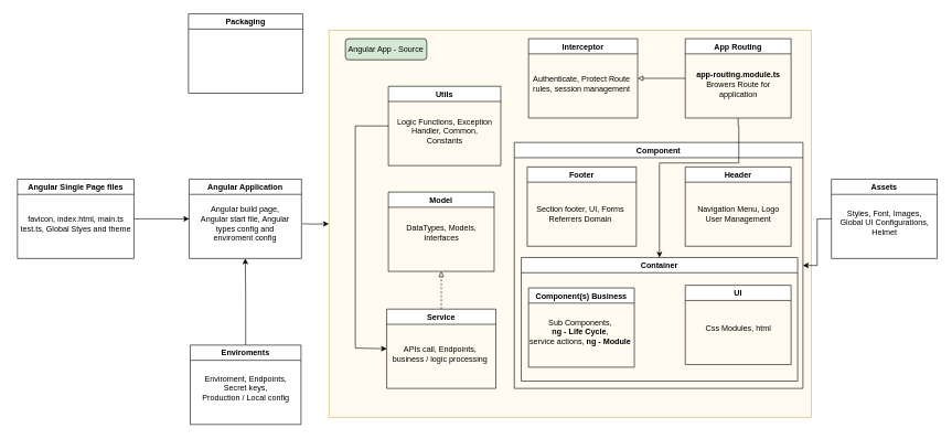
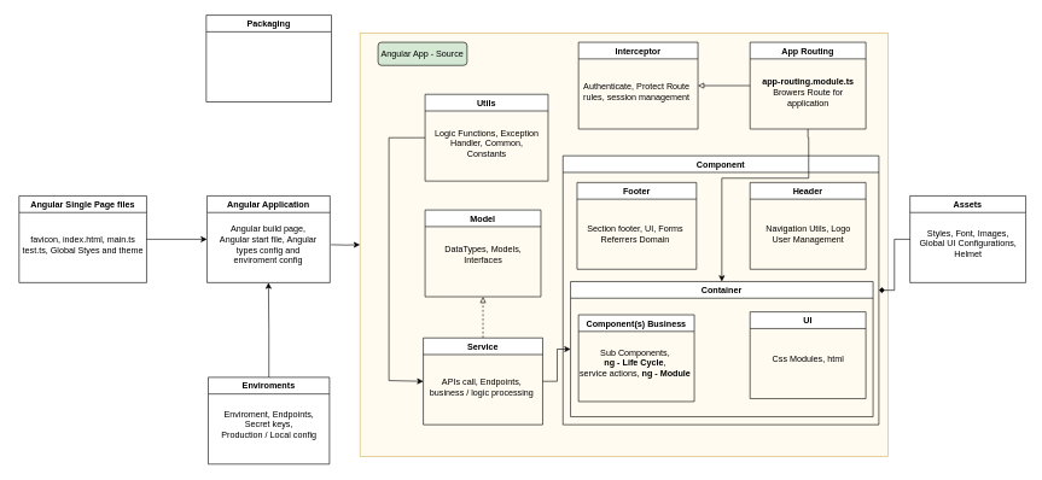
  <mxCell id="0" />
  <mxCell id="1" parent="0" />
  <mxCell id="2" value="" style="rounded=0;whiteSpace=wrap;html=1;fillColor=#FFFBF0;strokeColor=#d6b656;" parent="1" vertex="1"><mxGeometry x="496" y="45" width="730" height="586" as="geometry" /></mxCell>
  <mxCell id="3" value="Container" style="swimlane;" parent="1" vertex="1"><mxGeometry x="787" y="389" width="418" height="187" as="geometry" /></mxCell>
  <mxCell id="4" value="Component" style="swimlane;" parent="1" vertex="1"><mxGeometry x="776.5" y="215" width="436.5" height="372" as="geometry" /></mxCell>
  <mxCell id="5" value="UI" style="swimlane;" parent="4" vertex="1"><mxGeometry x="258.5" y="216" width="160" height="120" as="geometry" /></mxCell>
  <mxCell id="6" value="Css Modules, html" style="text;html=1;align=center;verticalAlign=middle;resizable=0;points=[];autosize=1;strokeColor=none;fillColor=none;" parent="5" vertex="1"><mxGeometry x="20" y="50" width="120" height="30" as="geometry" /></mxCell>
  <mxCell id="7" value="Footer" style="swimlane;" parent="4" vertex="1"><mxGeometry x="19.5" y="37" width="165" height="120" as="geometry" /></mxCell>
  <mxCell id="8" value="Section footer, UI, Forms&lt;br&gt;Referrers Domain" style="text;html=1;align=center;verticalAlign=middle;resizable=0;points=[];autosize=1;strokeColor=none;fillColor=none;" parent="7" vertex="1"><mxGeometry y="51.5" width="160" height="40" as="geometry" /></mxCell>
  <mxCell id="9" value="Header" style="swimlane;" parent="4" vertex="1"><mxGeometry x="258.5" y="37" width="160" height="120" as="geometry" /></mxCell>
- <mxCell id="10" value="Navigation Menu, Logo&lt;br&gt;User Management" style="text;html=1;align=center;verticalAlign=middle;resizable=0;points=[];autosize=1;strokeColor=none;fillColor=none;" parent="9" vertex="1"><mxGeometry x="5" y="51" width="150" height="40" as="geometry" /></mxCell>
+ <mxCell id="10" value="Navigation Utils, Logo&lt;br&gt;User Management" style="text;html=1;align=center;verticalAlign=middle;resizable=0;points=[];autosize=1;strokeColor=none;fillColor=none;" parent="9" vertex="1"><mxGeometry x="5" y="51" width="150" height="40" as="geometry" /></mxCell>
  <mxCell id="11" style="edgeStyle=orthogonalEdgeStyle;rounded=0;orthogonalLoop=1;jettySize=auto;html=1;endArrow=classic;endFill=1;exitX=0.5;exitY=1;exitDx=0;exitDy=0;" parent="1" source="12" target="3" edge="1"><mxGeometry relative="1" as="geometry"><Array as="points"><mxPoint x="1115" y="190" /><mxPoint x="1116" y="190" /><mxPoint x="1116" y="246" /><mxPoint x="996" y="246" /></Array></mxGeometry></mxCell>
  <mxCell id="12" value="App Routing" style="swimlane;" parent="1" vertex="1"><mxGeometry x="1035" y="58" width="160" height="120" as="geometry" /></mxCell>
  <mxCell id="13" value="&lt;b&gt;app-routing.module.ts&lt;/b&gt;&lt;br&gt;Browers Route for&lt;br&gt;application" style="text;html=1;align=center;verticalAlign=middle;resizable=0;points=[];autosize=1;strokeColor=none;fillColor=none;" parent="12" vertex="1"><mxGeometry x="5" y="39" width="150" height="60" as="geometry" /></mxCell>
- <mxCell id="14" style="edgeStyle=orthogonalEdgeStyle;rounded=0;orthogonalLoop=1;jettySize=auto;html=1;entryX=1;entryY=0.5;entryDx=0;entryDy=0;" parent="1" source="15" target="4" edge="1"><mxGeometry relative="1" as="geometry" /></mxCell>
+ <mxCell id="14" style="edgeStyle=orthogonalEdgeStyle;rounded=0;orthogonalLoop=1;jettySize=auto;html=1;entryX=1;entryY=0.5;entryDx=0;entryDy=0;endArrow=diamond;" parent="1" source="15" target="4" edge="1"><mxGeometry relative="1" as="geometry" /></mxCell>
  <mxCell id="15" value="Assets" style="swimlane;" parent="1" vertex="1"><mxGeometry x="1256" y="270.5" width="160" height="120" as="geometry" /></mxCell>
  <mxCell id="16" value="Styles, Font, Images,&lt;br&gt;Global UI Configurations,&lt;br&gt;Helmet" style="text;html=1;align=center;verticalAlign=middle;resizable=0;points=[];autosize=1;strokeColor=none;fillColor=none;" parent="15" vertex="1"><mxGeometry x="5" y="41" width="150" height="50" as="geometry" /></mxCell>
+ <mxCell id="17" style="edgeStyle=orthogonalEdgeStyle;rounded=0;orthogonalLoop=1;jettySize=auto;html=1;entryX=0;entryY=0.5;entryDx=0;entryDy=0;" parent="1" source="19" target="3" edge="1"><mxGeometry relative="1" as="geometry" /></mxCell>
  <mxCell id="18" style="edgeStyle=orthogonalEdgeStyle;rounded=0;orthogonalLoop=1;jettySize=auto;html=1;entryX=0.5;entryY=1;entryDx=0;entryDy=0;endArrow=block;endFill=0;dashed=1;" parent="1" source="19" target="30" edge="1"><mxGeometry relative="1" as="geometry" /></mxCell>
  <mxCell id="19" value="Service" style="swimlane;startSize=23;" parent="1" vertex="1"><mxGeometry x="583.5" y="467" width="165" height="120" as="geometry" /></mxCell>
  <mxCell id="20" value="APIs call, Endpoints, &lt;br&gt;business / logic processing" style="text;html=1;align=center;verticalAlign=middle;resizable=0;points=[];autosize=1;strokeColor=none;fillColor=none;" parent="19" vertex="1"><mxGeometry x="-5" y="49" width="170" height="40" as="geometry" /></mxCell>
  <mxCell id="21" style="edgeStyle=orthogonalEdgeStyle;rounded=0;orthogonalLoop=1;jettySize=auto;html=1;entryX=0;entryY=0.5;entryDx=0;entryDy=0;" parent="1" source="22" target="19" edge="1"><mxGeometry relative="1" as="geometry"><Array as="points"><mxPoint x="536" y="190" /><mxPoint x="536" y="526" /></Array></mxGeometry></mxCell>
  <mxCell id="22" value="Utils" style="swimlane;startSize=23;" parent="1" vertex="1"><mxGeometry x="586" y="130" width="170" height="120" as="geometry" /></mxCell>
  <mxCell id="23" value="Logic Functions, Exception&lt;br&gt;Handler, Common,&lt;br&gt;Constants" style="text;html=1;align=center;verticalAlign=middle;resizable=0;points=[];autosize=1;strokeColor=none;fillColor=none;" parent="22" vertex="1"><mxGeometry y="38" width="170" height="60" as="geometry" /></mxCell>
  <mxCell id="24" value="Angular Application" style="swimlane;" parent="1" vertex="1"><mxGeometry x="284.62" y="270.5" width="170" height="120" as="geometry" /></mxCell>
  <mxCell id="25" value="Angular build page, &lt;br&gt;Angular start file, Angular&lt;br&gt;types config and&lt;br&gt;enviroment config" style="text;html=1;align=center;verticalAlign=middle;resizable=0;points=[];autosize=1;strokeColor=none;fillColor=none;" parent="24" vertex="1"><mxGeometry x="8" y="32.5" width="152" height="70" as="geometry" /></mxCell>
  <mxCell id="26" style="edgeStyle=orthogonalEdgeStyle;rounded=0;orthogonalLoop=1;jettySize=auto;html=1;entryX=0.5;entryY=1;entryDx=0;entryDy=0;" parent="1" source="27" target="24" edge="1"><mxGeometry relative="1" as="geometry" /></mxCell>
  <mxCell id="27" value="Enviroments" style="swimlane;" parent="1" vertex="1"><mxGeometry x="286.37" y="521.5" width="167.5" height="120" as="geometry" /></mxCell>
  <mxCell id="28" value="Enviroment, Endpoints,&lt;br&gt;Secret keys, &lt;br&gt;Production / Local config" style="text;html=1;align=center;verticalAlign=middle;resizable=0;points=[];autosize=1;strokeColor=none;fillColor=none;" parent="27" vertex="1"><mxGeometry x="9.25" y="38" width="149" height="55" as="geometry" /></mxCell>
  <mxCell id="29" value="Packaging" style="swimlane;" parent="1" vertex="1"><mxGeometry x="283.62" y="20.5" width="173" height="120" as="geometry" /></mxCell>
  <mxCell id="30" value="Model" style="swimlane;" parent="1" vertex="1"><mxGeometry x="586" y="290" width="160" height="120" as="geometry" /></mxCell>
  <mxCell id="31" value="DataTypes, Models,&lt;br&gt;Interfaces" style="text;html=1;align=center;verticalAlign=middle;resizable=0;points=[];autosize=1;strokeColor=none;fillColor=none;" parent="30" vertex="1"><mxGeometry x="15" y="42" width="130" height="40" as="geometry" /></mxCell>
  <mxCell id="32" value="Angular App - Source" style="rounded=1;whiteSpace=wrap;html=1;fillColor=#d5e8d4;" parent="1" vertex="1"><mxGeometry x="521" y="58" width="123" height="32" as="geometry" /></mxCell>
  <mxCell id="33" style="edgeStyle=orthogonalEdgeStyle;rounded=0;orthogonalLoop=1;jettySize=auto;html=1;entryX=0;entryY=0.5;entryDx=0;entryDy=0;" parent="1" source="34" target="24" edge="1"><mxGeometry relative="1" as="geometry" /></mxCell>
  <mxCell id="34" value="Angular Single Page files" style="swimlane;" parent="1" vertex="1"><mxGeometry x="25" y="270.5" width="176.25" height="120" as="geometry" /></mxCell>
  <mxCell id="35" value="favicon, index.html, main.ts&lt;br&gt;test.ts, Global Styes and theme" style="text;html=1;align=center;verticalAlign=middle;resizable=0;points=[];autosize=1;strokeColor=none;fillColor=none;" parent="34" vertex="1"><mxGeometry x="-4.37" y="47" width="185" height="41" as="geometry" /></mxCell>
  <mxCell id="36" value="Component(s) Business" style="swimlane;" parent="1" vertex="1"><mxGeometry x="798" y="435" width="160" height="120" as="geometry" /></mxCell>
  <mxCell id="37" value="Interceptor" style="swimlane;" parent="1" vertex="1"><mxGeometry x="798" y="58" width="165" height="120" as="geometry" /></mxCell>
  <mxCell id="38" value="Authenticate, Protect Route&lt;br&gt;rules, session management" style="text;html=1;align=center;verticalAlign=middle;resizable=0;points=[];autosize=1;strokeColor=none;fillColor=none;" parent="37" vertex="1"><mxGeometry x="-5" y="49" width="170" height="40" as="geometry" /></mxCell>
  <mxCell id="39" style="edgeStyle=orthogonalEdgeStyle;rounded=0;orthogonalLoop=1;jettySize=auto;html=1;dashed=0;endArrow=block;endFill=0;exitX=0;exitY=0.5;exitDx=0;exitDy=0;entryX=1;entryY=0.5;entryDx=0;entryDy=0;" parent="1" source="12" target="37" edge="1"><mxGeometry relative="1" as="geometry"><mxPoint x="956" y="127" as="targetPoint" /></mxGeometry></mxCell>
  <mxCell id="40" value="Sub Components, &lt;br&gt;&lt;b&gt;ng - Life Cycle&lt;/b&gt;, &lt;br&gt;service actions, &lt;b&gt;ng - Module&lt;/b&gt;" style="text;html=1;align=center;verticalAlign=middle;resizable=0;points=[];autosize=1;strokeColor=none;fillColor=none;" parent="1" vertex="1"><mxGeometry x="786" y="471.5" width="180" height="60" as="geometry" /></mxCell>
  <mxCell id="41" style="edgeStyle=orthogonalEdgeStyle;rounded=0;orthogonalLoop=1;jettySize=auto;html=1;endArrow=classic;endFill=1;" parent="1" target="2" edge="1"><mxGeometry relative="1" as="geometry"><mxPoint x="456" y="338" as="sourcePoint" /></mxGeometry></mxCell>
